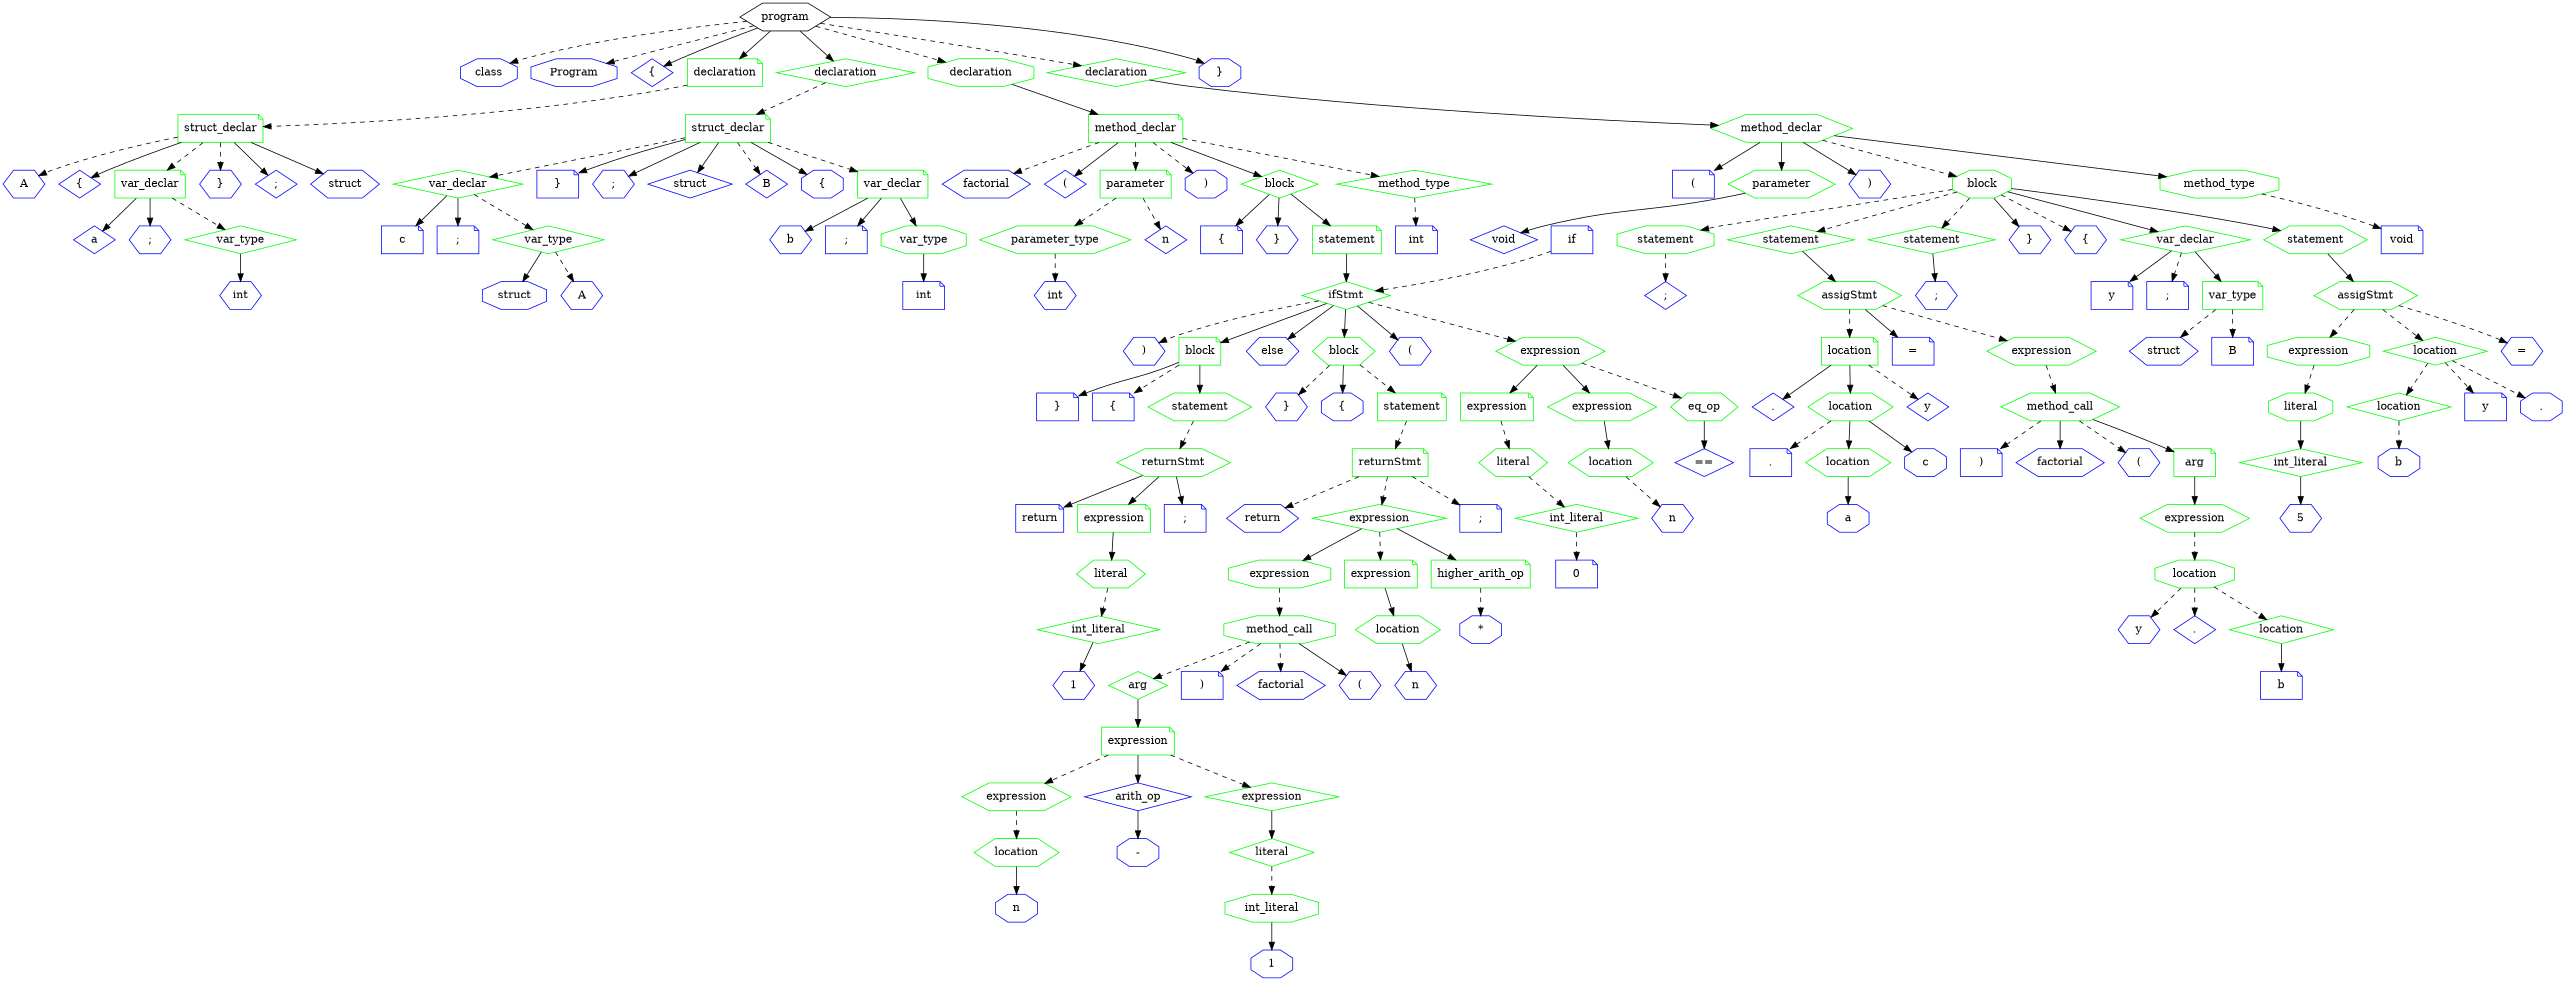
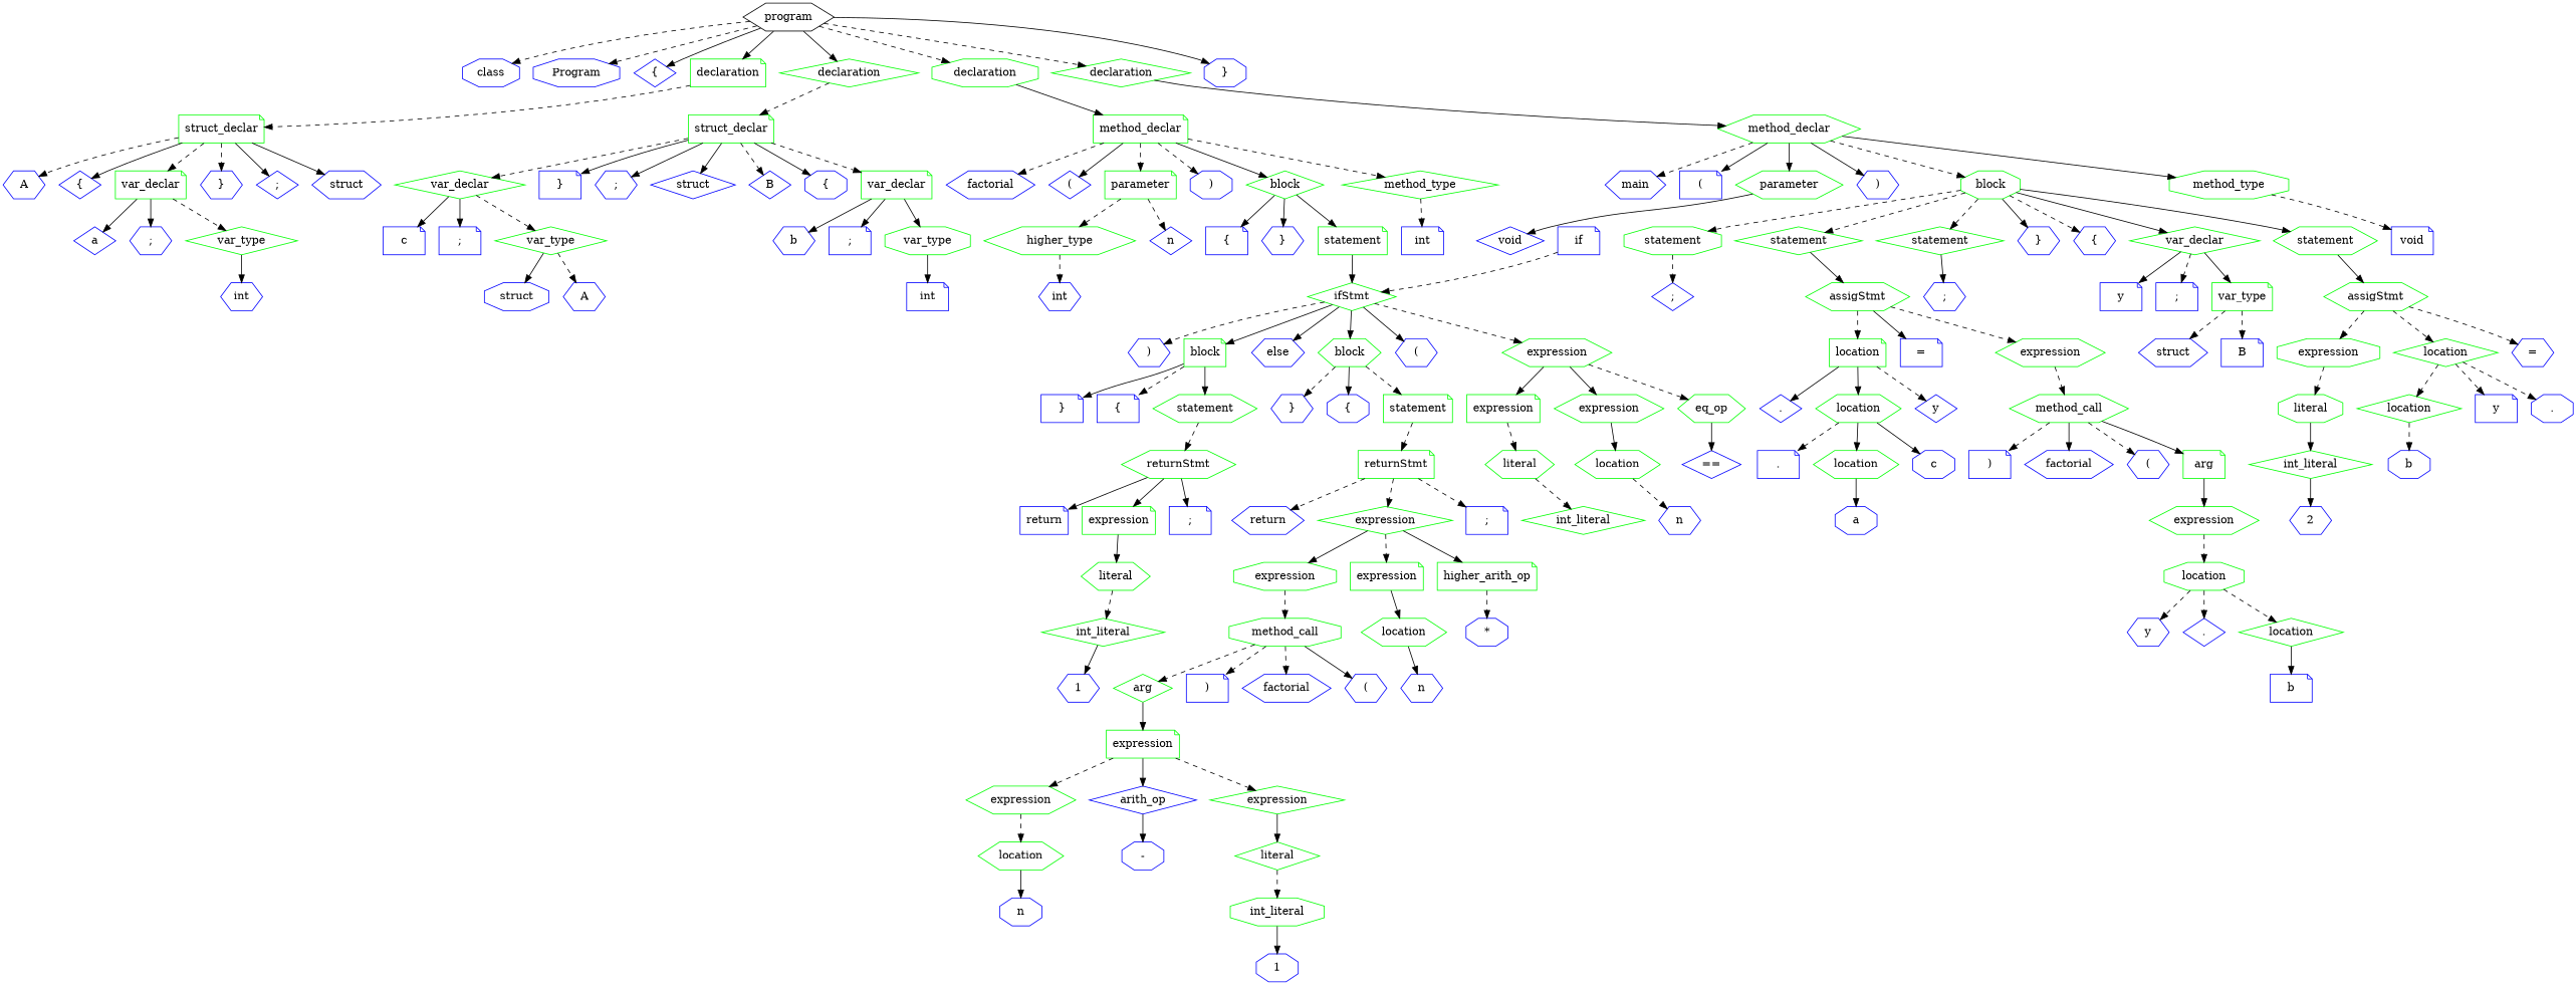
  digraph {
    node [shape=hexagon color=blue]
    edge [style=solid]
    n1 [label=program color=""]
    n2 [label=class shape=octagon]
    n3 [label=Program shape=octagon]
    n4 [label="{" shape=diamond]
    n5 [color=green label=declaration shape=note]
    n6 [color=green label=declaration shape=diamond]
    n7 [color=green label=declaration shape=octagon]
    n8 [color=green label=declaration shape=diamond]
    n9 [label="}" shape=octagon]
    n10 [color=green label=struct_declar shape=note]
    n11 [color=green label=struct_declar shape=note]
    n12 [color=green label=method_declar shape=note]
    n13 [color=green label=method_declar]
    n14 [label=struct]
    n15 [label=A]
    n16 [label="{" shape=diamond]
    n17 [color=green label=var_declar shape=note]
    n18 [label="}"]
    n19 [label=";" shape=diamond]
    n20 [color=green label=var_type shape=diamond]
    n21 [label=a shape=diamond]
    n22 [label=";"]
    n23 [label=int]
    n24 [label=struct shape=diamond]
    n25 [label=B shape=diamond]
    n26 [label="{" shape=octagon]
    n27 [color=green label=var_declar shape=note]
    n28 [color=green label=var_declar shape=diamond]
    n29 [label="}" shape=note]
    n30 [label=";"]
    n31 [color=green label=var_type shape=octagon]
    n32 [label=b]
    n33 [label=";" shape=note]
    n34 [color=green label=var_type shape=diamond]
    n35 [label=c shape=note]
    n36 [label=";" shape=note]
    n37 [label=int shape=note]
    n38 [label=struct shape=octagon]
    n39 [label=A]
    n40 [color=green label=method_type shape=diamond]
    n41 [label=factorial]
    n42 [label="(" shape=diamond]
    n43 [color=green label=parameter shape=note]
    n44 [label=")" shape=octagon]
    n45 [color=green label=block shape=diamond]
    n46 [label=int shape=note]
-   n47 [color=green label=parameter_type]
+   n47 [color=green label=higher_type]
    n48 [label=n shape=diamond]
    n49 [label="{" shape=note]
    n50 [color=green label=statement shape=note]
    n51 [label="}"]
    n52 [label=int]
    n53 [color=green label=ifStmt shape=diamond]
    n54 [label="("]
    n55 [color=green label=expression]
    n56 [label=")"]
    n57 [color=green label=block shape=note]
    n58 [label=else]
    n59 [color=green label=block]
    n60 [label=if shape=note]
    n61 [color=green label=expression]
    n62 [color=green label=eq_op]
    n63 [color=green label=expression shape=note]
    n64 [label="{" shape=note]
    n65 [color=green label=statement]
    n66 [label="}" shape=note]
    n67 [label="{" shape=octagon]
    n68 [color=green label=statement shape=note]
    n69 [label="}"]
    n70 [color=green label=location]
    n71 [label="==" shape=diamond]
    n72 [color=green label=literal]
    n73 [label=n]
    n74 [color=green label=int_literal shape=diamond]
-   n75 [label=0 shape=note]
    n76 [color=green label=returnStmt]
    n77 [label=return shape=note]
    n78 [color=green label=expression shape=note]
    n79 [label=";" shape=note]
    n80 [color=green label=literal]
    n81 [color=green label=int_literal shape=diamond]
    n82 [label=1]
    n83 [color=green label=returnStmt shape=note]
    n84 [label=return]
    n85 [color=green label=expression shape=diamond]
    n86 [label=";" shape=note]
    n87 [color=green label=expression shape=note]
    n88 [color=green label=higher_arith_op shape=note]
    n89 [color=green label=expression shape=octagon]
    n90 [color=green label=location]
    n91 [label="*" shape=octagon]
    n92 [color=green label=method_call shape=octagon]
    n93 [label=n]
    n94 [label=factorial]
    n95 [label="("]
    n96 [color=green label=arg shape=diamond]
    n97 [label=")" shape=note]
    n98 [color=green label=expression shape=note]
    n99 [color=green label=expression]
    n100 [label=arith_op shape=diamond]
    n101 [color=green label=expression shape=diamond]
    n102 [color=green label=location]
    n103 [label="-" shape=octagon]
    n104 [color=green label=literal shape=diamond]
    n105 [label=n shape=octagon]
    n106 [color=green label=int_literal shape=octagon]
    n107 [label=1 shape=octagon]
    n108 [color=green label=method_type shape=octagon]
+   n109 [label=main]
    n110 [label="(" shape=note]
    n111 [color=green label=parameter]
    n112 [label=")"]
    n113 [color=green label=block shape=octagon]
    n114 [label=void shape=note]
    n115 [label=void shape=diamond]
    n116 [label="{"]
    n117 [color=green label=var_declar shape=diamond]
    n118 [color=green label=statement]
    n119 [color=green label=statement shape=octagon]
    n120 [color=green label=statement shape=diamond]
    n121 [color=green label=statement shape=diamond]
    n122 [label="}"]
    n123 [color=green label=var_type shape=note]
    n124 [label=y shape=note]
    n125 [label=";" shape=note]
    n126 [color=green label=assigStmt]
    n127 [label=";" shape=diamond]
    n128 [color=green label=assigStmt]
    n129 [label=";"]
    n130 [label=struct]
    n131 [label=B shape=note]
    n132 [color=green label=location shape=diamond]
    n133 [label="="]
    n134 [color=green label=expression shape=octagon]
    n135 [label=y shape=note]
    n136 [label="." shape=octagon]
    n137 [color=green label=location shape=diamond]
    n138 [color=green label=literal shape=octagon]
    n139 [label=b shape=octagon]
    n140 [color=green label=int_literal shape=diamond]
-   n141 [label=5]
+   n141 [label=2]
    n142 [color=green label=location shape=note]
    n143 [label="=" shape=note]
    n144 [color=green label=expression]
    n145 [label=y shape=diamond]
    n146 [label="." shape=diamond]
    n147 [color=green label=location]
    n148 [color=green label=method_call]
    n149 [label=c shape=octagon]
    n150 [label="." shape=note]
    n151 [color=green label=location]
    n152 [label=a shape=octagon]
    n153 [label=factorial]
    n154 [label="("]
    n155 [color=green label=arg shape=note]
    n156 [label=")" shape=note]
    n157 [color=green label=expression]
    n158 [color=green label=location shape=octagon]
    n159 [label=y]
    n160 [label="." shape=diamond]
    n161 [color=green label=location shape=diamond]
    n162 [label=b shape=note]
    n1 -> n2 [style=dashed]
    n1 -> n3 [style=dashed]
    n1 -> n4
    n1 -> n5
    n1 -> n6
    n1 -> n7 [style=dashed]
    n1 -> n8 [style=dashed]
    n1 -> n9
    n5 -> n10 [style=dashed]
    n6 -> n11 [style=dashed]
    n7 -> n12
    n8 -> n13
    n10 -> n14
    n10 -> n15 [style=dashed]
    n10 -> n16
    n10 -> n17 [style=dashed]
    n10 -> n18 [style=dashed]
    n10 -> n19
    n11 -> n24
    n11 -> n25 [style=dashed]
    n11 -> n26
    n11 -> n27 [style=dashed]
    n11 -> n28 [style=dashed]
    n11 -> n29
    n11 -> n30
    n12 -> n40 [style=dashed]
    n12 -> n41 [style=dashed]
    n12 -> n42
    n12 -> n43 [style=dashed]
    n12 -> n44 [style=dashed]
    n12 -> n45
    n13 -> n108
+   n13 -> n109 [style=dashed]
    n13 -> n110
    n13 -> n111
    n13 -> n112
    n13 -> n113 [style=dashed]
    n17 -> n20 [style=dashed]
    n17 -> n21
    n17 -> n22
    n20 -> n23
    n27 -> n31
    n27 -> n32
    n27 -> n33
    n28 -> n34 [style=dashed]
    n28 -> n35
    n28 -> n36
    n31 -> n37
    n34 -> n38
    n34 -> n39 [style=dashed]
    n40 -> n46 [style=dashed]
    n43 -> n47 [style=dashed]
    n43 -> n48 [style=dashed]
    n45 -> n49
    n45 -> n50
    n45 -> n51
    n47 -> n52 [style=dashed]
    n50 -> n53
    n53 -> n54
    n53 -> n55 [style=dashed]
    n53 -> n56 [style=dashed]
    n53 -> n57
    n53 -> n58
    n53 -> n59
    n55 -> n61
    n55 -> n62 [style=dashed]
    n55 -> n63
    n57 -> n64 [style=dashed]
    n57 -> n65
    n57 -> n66
    n59 -> n67
    n59 -> n68 [style=dashed]
    n59 -> n69 [style=dashed]
    n60 -> n53 [style=dashed]
    n61 -> n70
    n62 -> n71
    n63 -> n72 [style=dashed]
    n65 -> n76 [style=dashed]
    n68 -> n83 [style=dashed]
    n70 -> n73 [style=dashed]
    n72 -> n74 [style=dashed]
-   n74 -> n75 [style=dashed]
    n76 -> n77
    n76 -> n78
    n76 -> n79
    n78 -> n80
    n80 -> n81 [style=dashed]
    n81 -> n82
    n83 -> n84 [style=dashed]
    n83 -> n85 [style=dashed]
    n83 -> n86 [style=dashed]
    n85 -> n87 [style=dashed]
    n85 -> n88
    n85 -> n89
    n87 -> n90
    n88 -> n91 [style=dashed]
    n89 -> n92 [style=dashed]
    n90 -> n93
    n92 -> n94 [style=dashed]
    n92 -> n95
    n92 -> n96 [style=dashed]
    n92 -> n97 [style=dashed]
    n96 -> n98
    n98 -> n99 [style=dashed]
    n98 -> n100
    n98 -> n101 [style=dashed]
    n99 -> n102 [style=dashed]
    n100 -> n103
    n101 -> n104
    n102 -> n105
    n104 -> n106 [style=dashed]
    n106 -> n107
    n108 -> n114 [style=dashed]
    n111 -> n115
    n113 -> n116 [style=dashed]
    n113 -> n117
    n113 -> n118
    n113 -> n119 [style=dashed]
    n113 -> n120 [style=dashed]
    n113 -> n121 [style=dashed]
    n113 -> n122
    n117 -> n123
    n117 -> n124
    n117 -> n125 [style=dashed]
    n118 -> n126
    n119 -> n127 [style=dashed]
    n120 -> n128
    n121 -> n129
    n123 -> n130 [style=dashed]
    n123 -> n131 [style=dashed]
    n126 -> n132 [style=dashed]
    n126 -> n133 [style=dashed]
    n126 -> n134 [style=dashed]
    n128 -> n142 [style=dashed]
    n128 -> n143
    n128 -> n144 [style=dashed]
    n132 -> n135 [style=dashed]
    n132 -> n136 [style=dashed]
    n132 -> n137 [style=dashed]
    n134 -> n138 [style=dashed]
    n137 -> n139 [style=dashed]
    n138 -> n140
    n140 -> n141
    n142 -> n145 [style=dashed]
    n142 -> n146
    n142 -> n147
    n144 -> n148 [style=dashed]
    n147 -> n149
    n147 -> n150 [style=dashed]
    n147 -> n151
    n148 -> n153
    n148 -> n154 [style=dashed]
    n148 -> n155
    n148 -> n156 [style=dashed]
    n151 -> n152
    n155 -> n157
    n157 -> n158 [style=dashed]
    n158 -> n159 [style=dashed]
    n158 -> n160 [style=dashed]
    n158 -> n161 [style=dashed]
    n161 -> n162
  }
